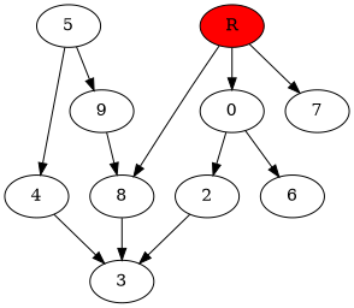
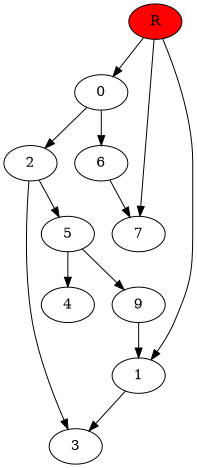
  digraph {
    n1 [label=0]
    2
    6
    3
    5
    7
    4
    9
-   8
+   8 [label=1]
    R [fillcolor="#ff0000" style=filled]
    n1 -> 2
    n1 -> 6
    2 -> 3
+   2 -> 5
+   6 -> 7
    5 -> 4
    5 -> 9
-   4 -> 3
    9 -> 8
    8 -> 3
    R -> n1
    R -> 7
    R -> 8
  }
